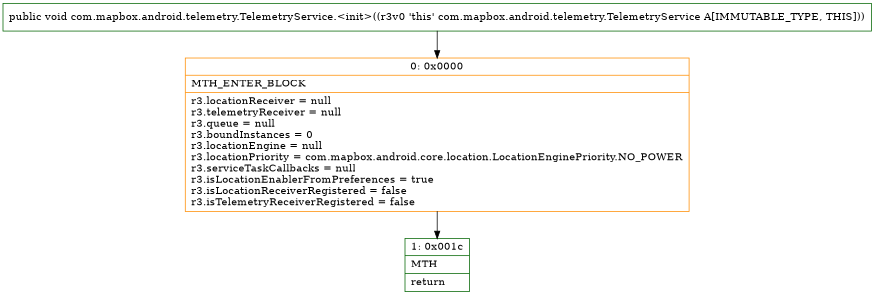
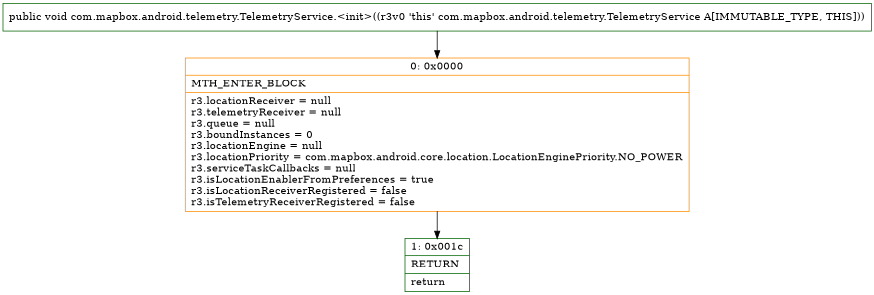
  digraph {
    node [shape=record color=darkgreen]
    edge [color=black]
    n1 [label="{0\:\ 0x0000|MTH_ENTER_BLOCK\l|r3.locationReceiver = null\lr3.telemetryReceiver = null\lr3.queue = null\lr3.boundInstances = 0\lr3.locationEngine = null\lr3.locationPriority = com.mapbox.android.core.location.LocationEnginePriority.NO_POWER\lr3.serviceTaskCallbacks = null\lr3.isLocationEnablerFromPreferences = true\lr3.isLocationReceiverRegistered = false\lr3.isTelemetryReceiverRegistered = false\l}" color=darkorange]
-   n2 [label="{1\:\ 0x001c|MTH\l|return\l}"]
+   n2 [label="{1\:\ 0x001c|RETURN\l|return\l}"]
    n3 [label="{public void com.mapbox.android.telemetry.TelemetryService.\<init\>((r3v0 'this' com.mapbox.android.telemetry.TelemetryService A[IMMUTABLE_TYPE, THIS])) }"]
    n1 -> n2
    n3 -> n1
  }
